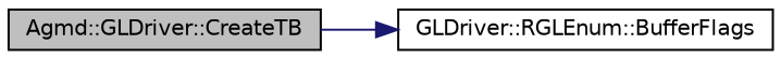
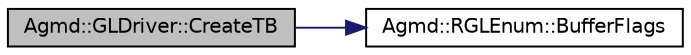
  digraph {
    rankdir=LR
    node [color=black fontname=Helvetica fontsize=10 shape=record style=filled]
    n1 [fillcolor=grey75 fontcolor=black height=0.2 label="Agmd::GLDriver::CreateTB" width=0.4]
-   n2 [fillcolor=white height=0.2 label="GLDriver::RGLEnum::BufferFlags" width=0.4]
+   n2 [fillcolor=white height=0.2 label="Agmd::RGLEnum::BufferFlags" width=0.4]
    n1 -> n2 [color=midnightblue fontname=Helvetica fontsize=10 labelfontname=Helvetica labelfontsize=10 style=solid]
  }
